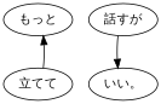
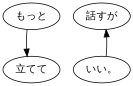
  digraph {
    fontname=Nunito
    node [fontname=Nunito]
    edge [fontname=Nunito]
    n1 [label="もっと"]
    n2 [label="立てて"]
    n3 [label="話すが"]
    n4 [label="いい。"]
-   n2 -> n1
-   n3 -> n4
+   n1 -> n2
+   n4 -> n3
  }
